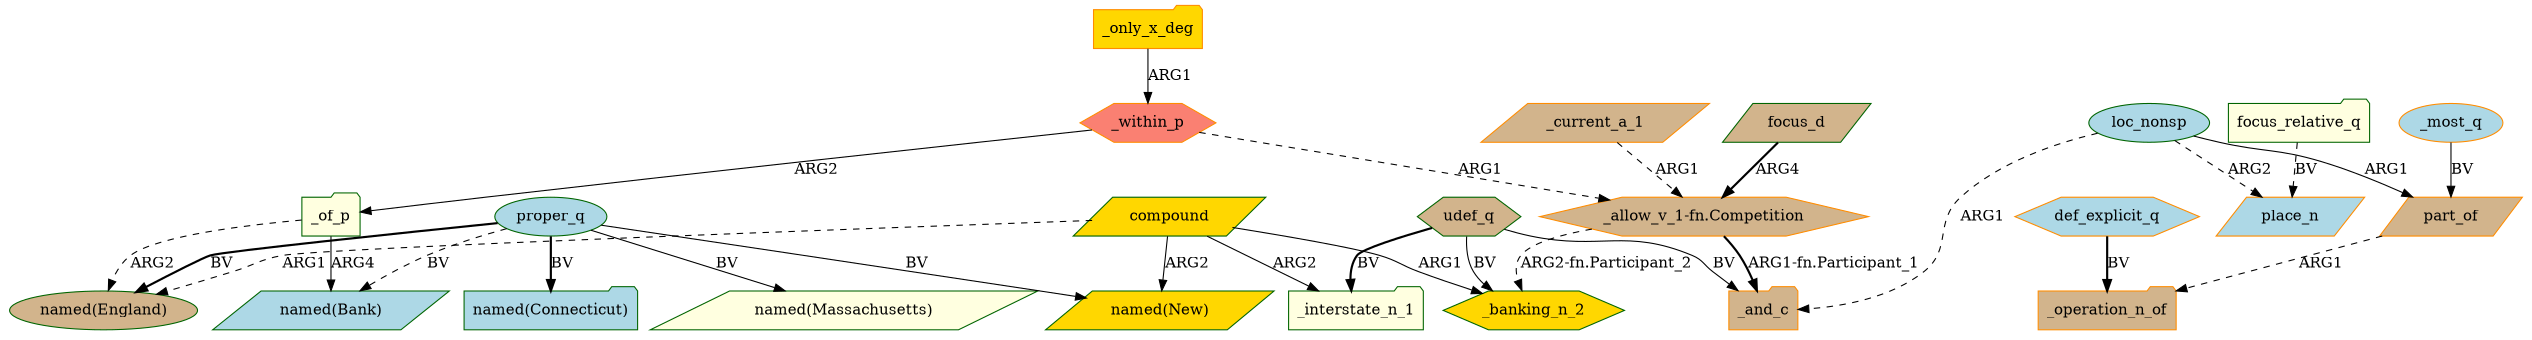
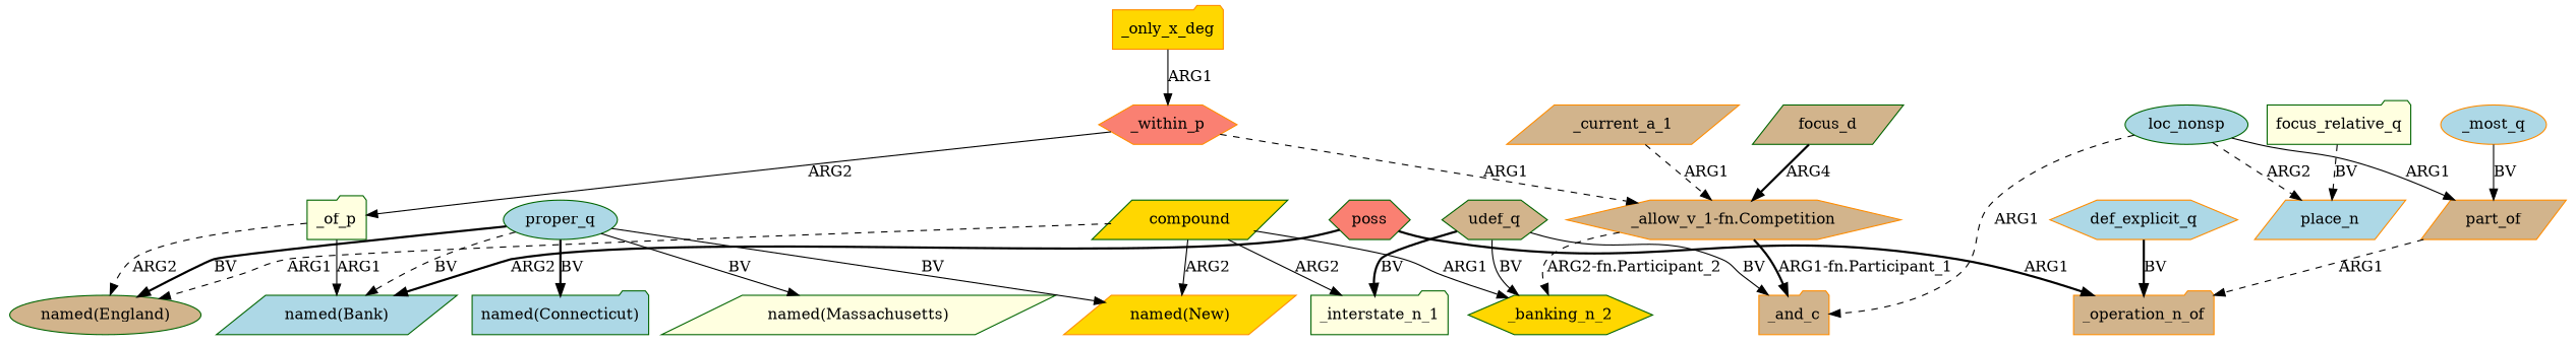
  digraph {
    node [color=darkgreen fillcolor=tan shape=parallelogram style=filled]
    edge [style=solid]
    _of_p [fillcolor=lightyellow shape=folder]
    "named(Bank)" [fillcolor=lightblue]
    "named(England)" [shape=ellipse]
    proper_q [fillcolor=lightblue shape=ellipse]
    "named(Connecticut)" [fillcolor=lightblue shape=folder]
    "named(Massachusetts)" [fillcolor=lightyellow]
-   "named(New)" [fillcolor=gold]
+   "named(New)" [color=darkorange fillcolor=gold]
    def_explicit_q [color=darkorange fillcolor=lightblue shape=hexagon]
    _operation_n_of [color=darkorange shape=folder]
    compound [fillcolor=gold]
    n11 [fillcolor=gold label=_banking_n_2 shape=hexagon]
    _interstate_n_1 [fillcolor=lightyellow shape=folder]
    _within_p [color=darkorange fillcolor=salmon shape=hexagon]
    "_allow_v_1-fn.Competition" [color=darkorange shape=hexagon]
    _and_c [color=darkorange shape=folder]
    loc_nonsp [fillcolor=lightblue shape=ellipse]
    part_of [color=darkorange]
    place_n [color=darkorange fillcolor=lightblue]
+   poss [fillcolor=salmon shape=hexagon]
    n20 [fillcolor=lightyellow label=focus_relative_q shape=folder]
    udef_q [shape=hexagon]
    _current_a_1 [color=darkorange]
    _only_x_deg [color=darkorange fillcolor=gold shape=folder]
    focus_d
    _most_q [color=darkorange fillcolor=lightblue shape=ellipse]
-   _of_p -> "named(Bank)" [label=ARG4]
+   _of_p -> "named(Bank)" [label=ARG1]
    _of_p -> "named(England)" [label=ARG2 style=dashed]
    proper_q -> "named(Bank)" [label=BV style=dashed]
    proper_q -> "named(England)" [label=BV style=bold]
    proper_q -> "named(Connecticut)" [label=BV style=bold]
    proper_q -> "named(Massachusetts)" [label=BV]
    proper_q -> "named(New)" [label=BV]
    def_explicit_q -> _operation_n_of [label=BV style=bold]
    compound -> "named(England)" [label=ARG1 style=dashed]
    compound -> "named(New)" [label=ARG2]
    compound -> n11 [label=ARG1]
    compound -> _interstate_n_1 [label=ARG2]
    _within_p -> _of_p [label=ARG2]
    _within_p -> "_allow_v_1-fn.Competition" [label=ARG1 style=dashed]
    "_allow_v_1-fn.Competition" -> n11 [label="ARG2-fn.Participant_2" style=dashed]
    "_allow_v_1-fn.Competition" -> _and_c [label="ARG1-fn.Participant_1" style=bold]
    loc_nonsp -> _and_c [label=ARG1 style=dashed]
    loc_nonsp -> part_of [label=ARG1]
    loc_nonsp -> place_n [label=ARG2 style=dashed]
    part_of -> _operation_n_of [label=ARG1 style=dashed]
+   poss -> "named(Bank)" [label=ARG2 style=bold]
+   poss -> _operation_n_of [label=ARG1 style=bold]
    n20 -> place_n [label=BV style=dashed]
    udef_q -> n11 [label=BV]
    udef_q -> _interstate_n_1 [label=BV style=bold]
    udef_q -> _and_c [label=BV]
    _current_a_1 -> "_allow_v_1-fn.Competition" [label=ARG1 style=dashed]
    _only_x_deg -> _within_p [label=ARG1]
    focus_d -> "_allow_v_1-fn.Competition" [label=ARG4 style=bold]
    _most_q -> part_of [label=BV]
  }
